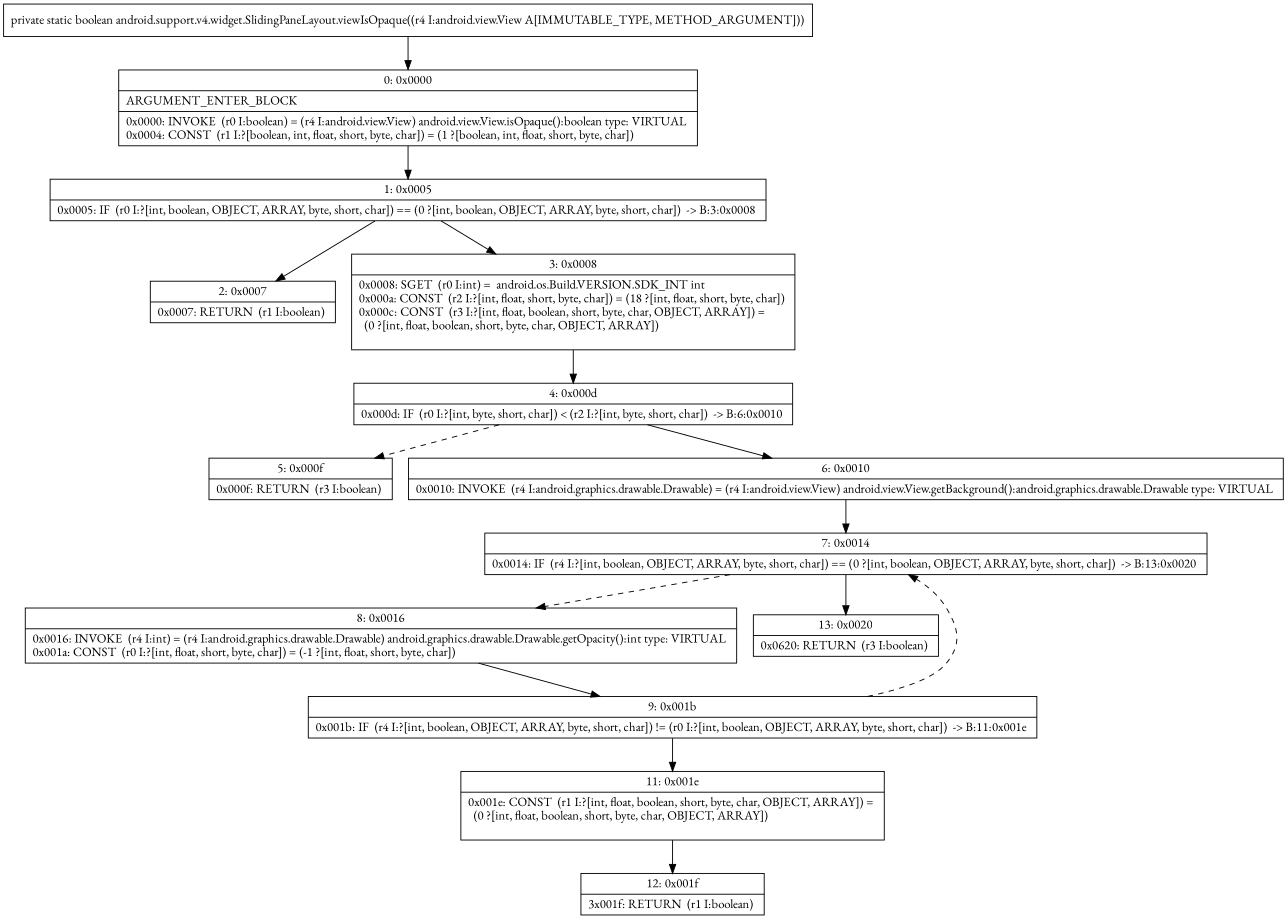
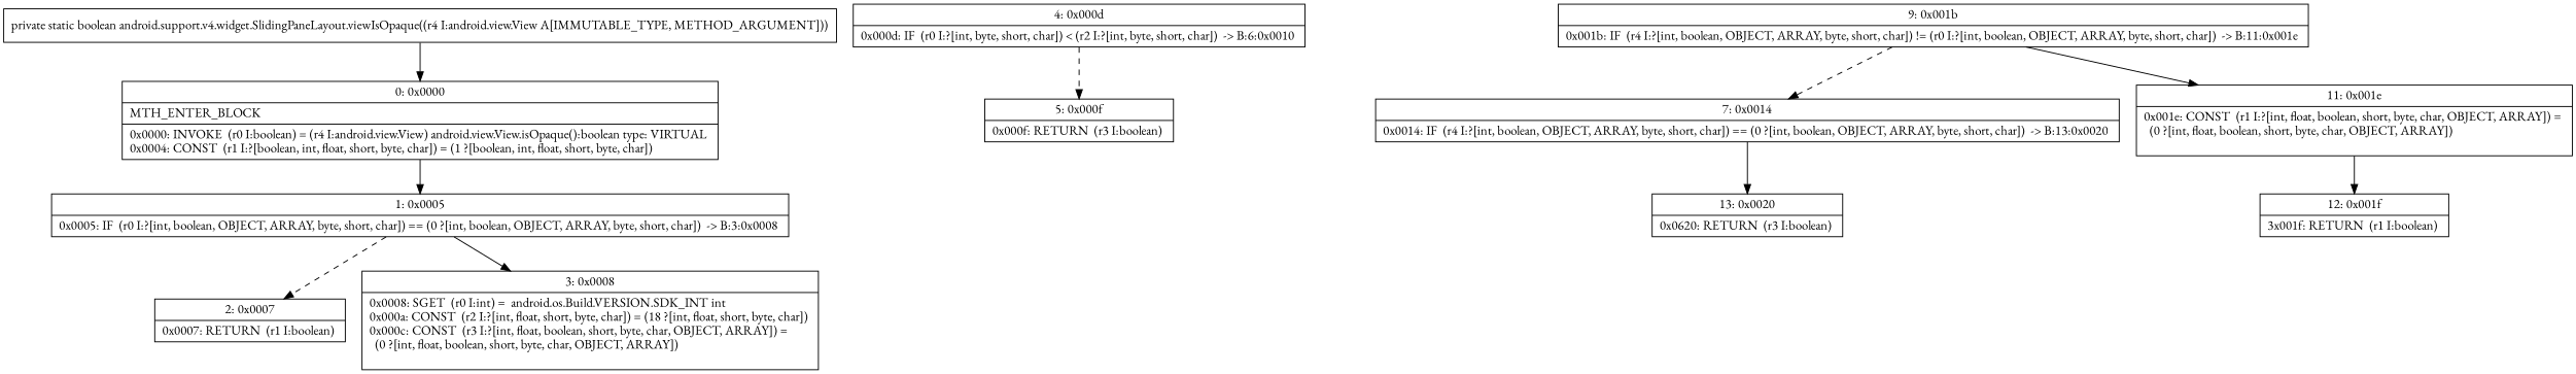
  digraph {
    fontname="EB Garamond"
    node [fontname="EB Garamond" shape=record]
    edge [fontname="EB Garamond"]
-   n1 [label="{0\:\ 0x0000|ARGUMENT_ENTER_BLOCK\l|0x0000: INVOKE  (r0 I:boolean) = (r4 I:android.view.View) android.view.View.isOpaque():boolean type: VIRTUAL \l0x0004: CONST  (r1 I:?[boolean, int, float, short, byte, char]) = (1 ?[boolean, int, float, short, byte, char]) \l}"]
+   n1 [label="{0\:\ 0x0000|MTH_ENTER_BLOCK\l|0x0000: INVOKE  (r0 I:boolean) = (r4 I:android.view.View) android.view.View.isOpaque():boolean type: VIRTUAL \l0x0004: CONST  (r1 I:?[boolean, int, float, short, byte, char]) = (1 ?[boolean, int, float, short, byte, char]) \l}"]
    n2 [label="{1\:\ 0x0005|0x0005: IF  (r0 I:?[int, boolean, OBJECT, ARRAY, byte, short, char]) == (0 ?[int, boolean, OBJECT, ARRAY, byte, short, char])  \-\> B:3:0x0008 \l}"]
    n3 [label="{2\:\ 0x0007|0x0007: RETURN  (r1 I:boolean) \l}"]
    n4 [label="{3\:\ 0x0008|0x0008: SGET  (r0 I:int) =  android.os.Build.VERSION.SDK_INT int \l0x000a: CONST  (r2 I:?[int, float, short, byte, char]) = (18 ?[int, float, short, byte, char]) \l0x000c: CONST  (r3 I:?[int, float, boolean, short, byte, char, OBJECT, ARRAY]) = \l  (0 ?[int, float, boolean, short, byte, char, OBJECT, ARRAY])\l \l}"]
    n5 [label="{4\:\ 0x000d|0x000d: IF  (r0 I:?[int, byte, short, char]) \< (r2 I:?[int, byte, short, char])  \-\> B:6:0x0010 \l}"]
    n6 [label="{5\:\ 0x000f|0x000f: RETURN  (r3 I:boolean) \l}"]
-   n7 [label="{6\:\ 0x0010|0x0010: INVOKE  (r4 I:android.graphics.drawable.Drawable) = (r4 I:android.view.View) android.view.View.getBackground():android.graphics.drawable.Drawable type: VIRTUAL \l}"]
    n8 [label="{7\:\ 0x0014|0x0014: IF  (r4 I:?[int, boolean, OBJECT, ARRAY, byte, short, char]) == (0 ?[int, boolean, OBJECT, ARRAY, byte, short, char])  \-\> B:13:0x0020 \l}"]
-   n9 [label="{8\:\ 0x0016|0x0016: INVOKE  (r4 I:int) = (r4 I:android.graphics.drawable.Drawable) android.graphics.drawable.Drawable.getOpacity():int type: VIRTUAL \l0x001a: CONST  (r0 I:?[int, float, short, byte, char]) = (\-1 ?[int, float, short, byte, char]) \l}"]
    n10 [label="{13\:\ 0x0020|0x0620: RETURN  (r3 I:boolean) \l}"]
    n11 [label="{9\:\ 0x001b|0x001b: IF  (r4 I:?[int, boolean, OBJECT, ARRAY, byte, short, char]) != (r0 I:?[int, boolean, OBJECT, ARRAY, byte, short, char])  \-\> B:11:0x001e \l}"]
    n12 [label="{11\:\ 0x001e|0x001e: CONST  (r1 I:?[int, float, boolean, short, byte, char, OBJECT, ARRAY]) = \l  (0 ?[int, float, boolean, short, byte, char, OBJECT, ARRAY])\l \l}"]
    n13 [label="{12\:\ 0x001f|3x001f: RETURN  (r1 I:boolean) \l}"]
    n14 [label="{private static boolean android.support.v4.widget.SlidingPaneLayout.viewIsOpaque((r4 I:android.view.View A[IMMUTABLE_TYPE, METHOD_ARGUMENT])) }"]
    n1 -> n2
-   n2 -> n3 [style=solid]
+   n2 -> n3 [style=dashed]
    n2 -> n4
-   n4 -> n5
    n5 -> n6 [style=dashed]
-   n5 -> n7
-   n7 -> n8
-   n8 -> n9 [style=dashed]
    n8 -> n10
-   n9 -> n11
    n11 -> n8 [style=dashed]
    n11 -> n12
    n12 -> n13
    n14 -> n1
  }
